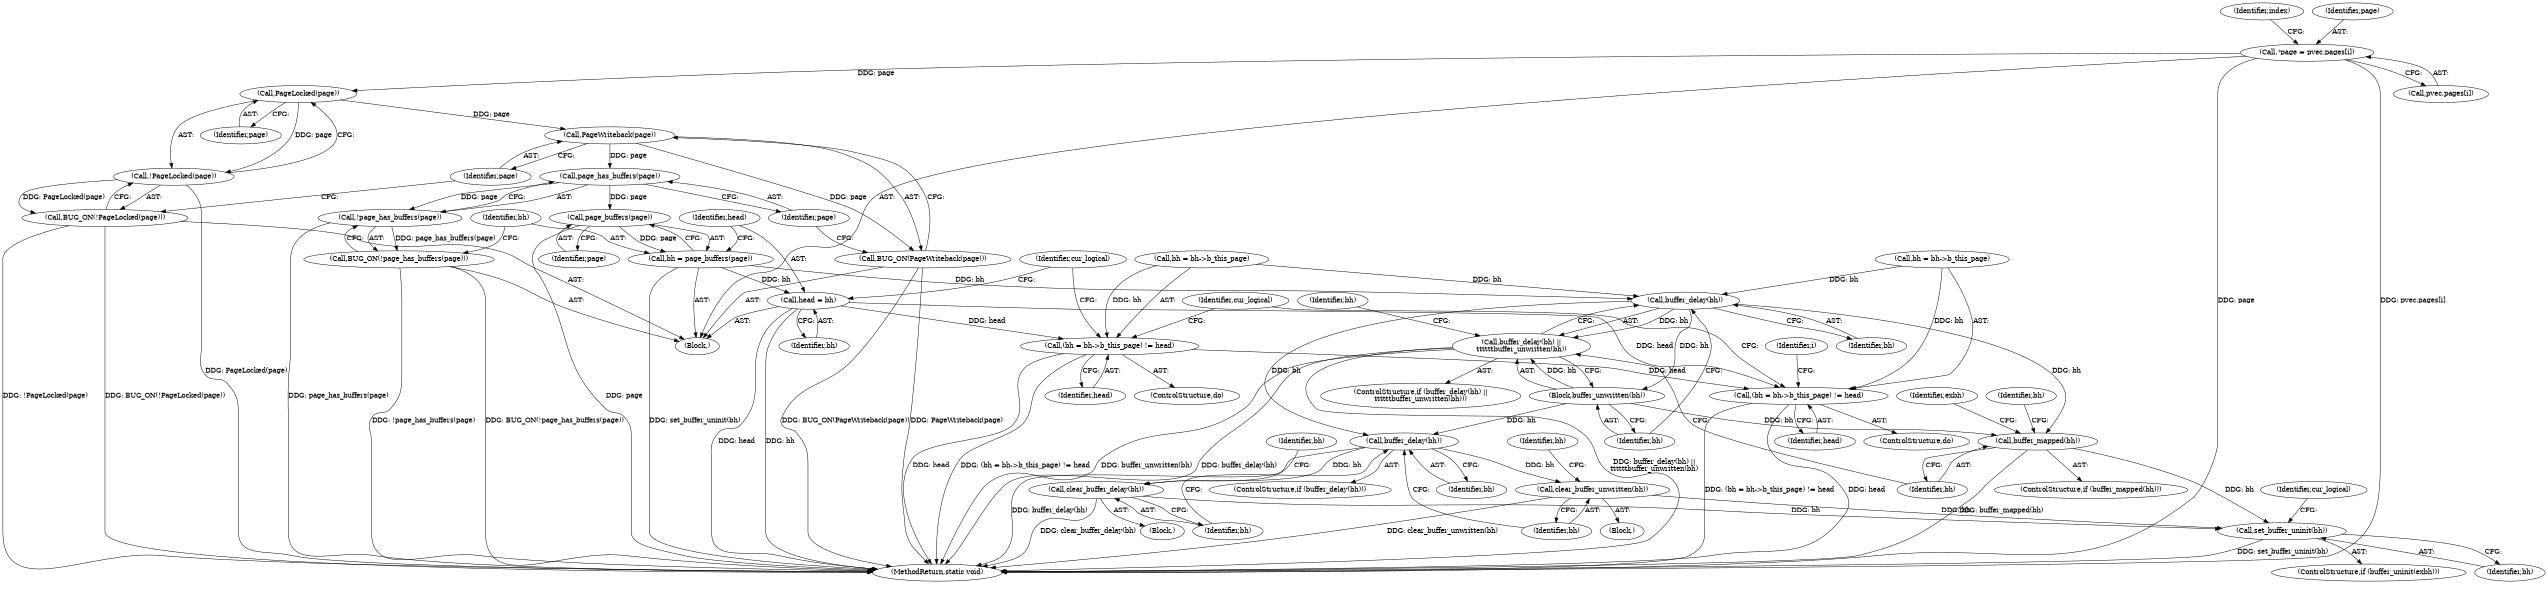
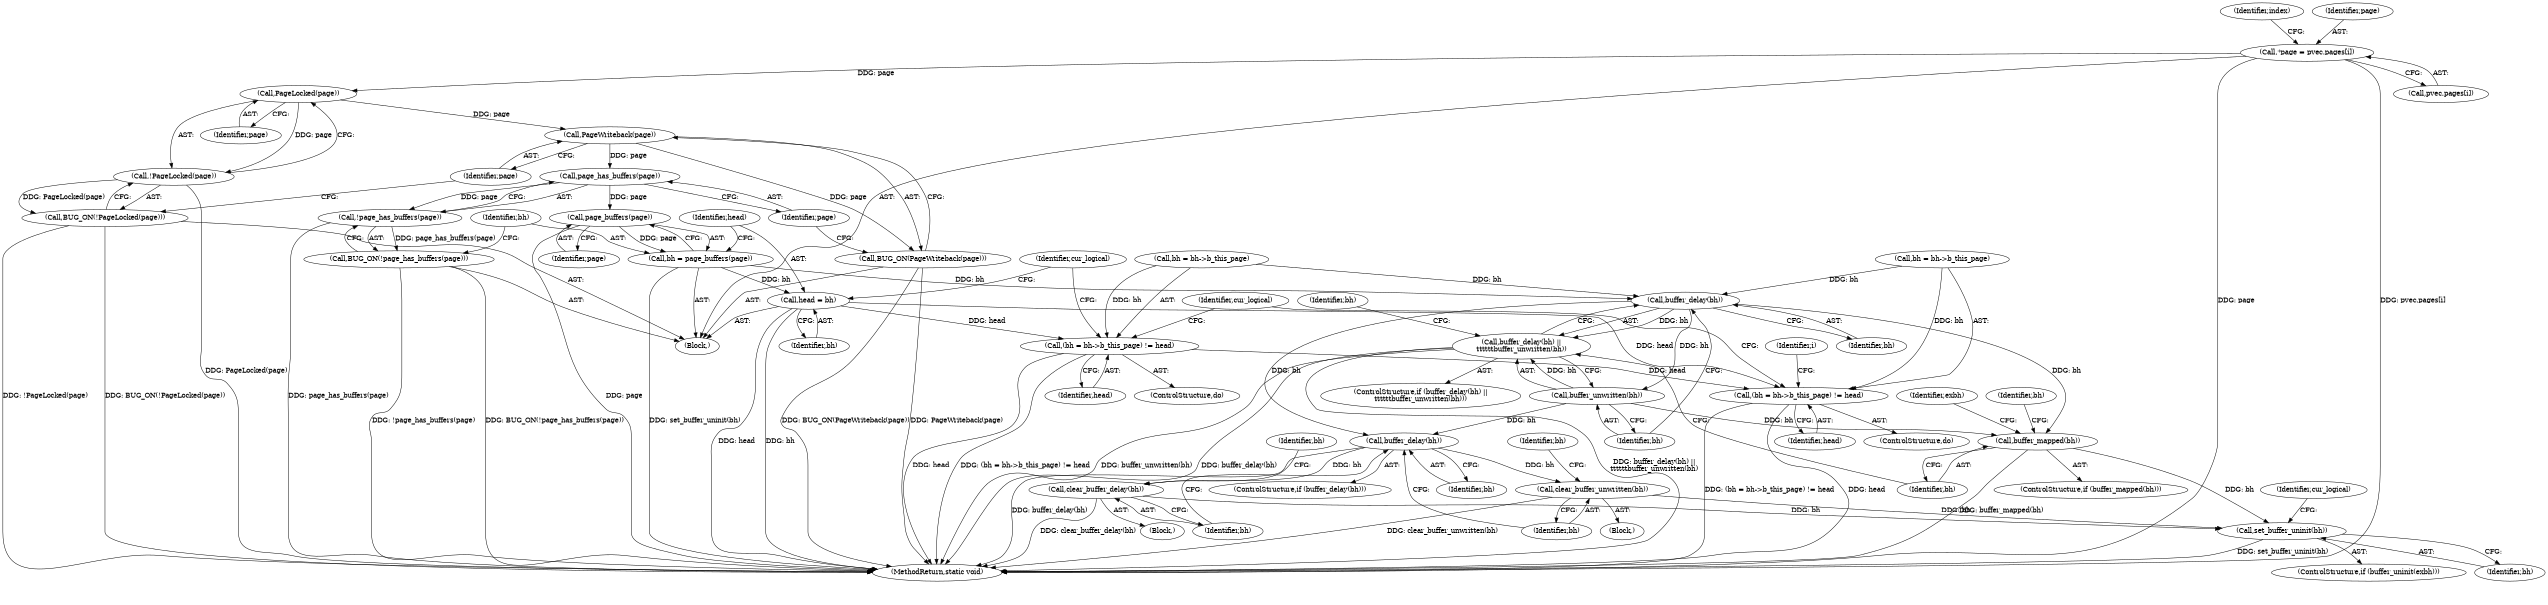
  digraph {
    n1 [label="(Call,*page = pvec.pages[i])"]
    n2 [label="(Call,PageLocked(page))"]
    n3 [label="(Block,)"]
    n4 [label="(MethodReturn,static void)"]
    n5 [label="(Call,pvec.pages[i])"]
    n6 [label="(Call,!PageLocked(page))"]
    n7 [label="(Call,PageWriteback(page))"]
    n8 [label="(Identifier,page)"]
    n9 [label="(Call,BUG_ON(!PageLocked(page)))"]
    n10 [label="(Call,BUG_ON(PageWriteback(page)))"]
    n11 [label="(Call,page_has_buffers(page))"]
    n12 [label="(Identifier,page)"]
    n13 [label="(Call,!page_has_buffers(page))"]
    n14 [label="(Call,page_buffers(page))"]
    n15 [label="(Identifier,page)"]
    n16 [label="(Call,BUG_ON(!page_has_buffers(page)))"]
    n17 [label="(Call,bh = page_buffers(page))"]
    n18 [label="(Identifier,page)"]
    n19 [label="(Call,head = bh)"]
    n20 [label="(Call,buffer_delay(bh))"]
    n21 [label="(Call,(bh = bh->b_this_page) != head)"]
    n22 [label="(Call,(bh = bh->b_this_page) != head)"]
    n23 [label="(Identifier,bh)"]
    n24 [label="(Call,buffer_delay(bh) ||\n\t\t\t\t\t\tbuffer_unwritten(bh))"]
-   n25 [label="(Block,buffer_unwritten(bh))"]
+   n25 [label="(Call,buffer_unwritten(bh))"]
    n26 [label="(Call,buffer_delay(bh))"]
    n27 [label="(Call,buffer_mapped(bh))"]
    n28 [label="(Identifier,bh)"]
    n29 [label="(Identifier,head)"]
    n30 [label="(ControlStructure,do)"]
    n31 [label="(Identifier,head)"]
    n32 [label="(ControlStructure,do)"]
    n33 [label="(ControlStructure,if (buffer_delay(bh) ||\n\t\t\t\t\t\tbuffer_unwritten(bh)))"]
    n34 [label="(Identifier,bh)"]
    n35 [label="(Call,clear_buffer_delay(bh))"]
    n36 [label="(Call,clear_buffer_unwritten(bh))"]
    n37 [label="(Identifier,bh)"]
    n38 [label="(ControlStructure,if (buffer_delay(bh)))"]
    n39 [label="(Call,set_buffer_uninit(bh))"]
    n40 [label="(ControlStructure,if (buffer_mapped(bh)))"]
    n41 [label="(Identifier,bh)"]
    n42 [label="(Identifier,bh)"]
    n43 [label="(Block,)"]
    n44 [label="(Identifier,bh)"]
    n45 [label="(Block,)"]
    n46 [label="(Identifier,bh)"]
    n47 [label="(ControlStructure,if (buffer_uninit(exbh)))"]
    n48 [label="(Identifier,bh)"]
    n49 [label="(Identifier,bh)"]
    n50 [label="(Identifier,index)"]
    n51 [label="(Identifier,head)"]
    n52 [label="(Identifier,page)"]
    n53 [label="(Identifier,bh)"]
    n54 [label="(Identifier,bh)"]
    n55 [label="(Identifier,exbh)"]
    n56 [label="(Call,bh = bh->b_this_page)"]
    n57 [label="(Identifier,i)"]
    n58 [label="(Call,bh = bh->b_this_page)"]
    n59 [label="(Identifier,bh)"]
    n60 [label="(Identifier,cur_logical)"]
    n61 [label="(Identifier,cur_logical)"]
    n62 [label="(Identifier,cur_logical)"]
    n1 -> n2 [label="DDG: page"]
    n1 -> n3 [label="AST: "]
    n1 -> n4 [label="DDG: page"]
    n1 -> n4 [label="DDG: pvec.pages[i]"]
    n1 -> n5 [label="CFG: "]
    n2 -> n6 [label="AST: "]
    n2 -> n6 [label="DDG: page"]
    n2 -> n7 [label="DDG: page"]
    n2 -> n8 [label="CFG: "]
    n5 -> n1 [label="AST: "]
    n6 -> n2 [label="CFG: "]
    n6 -> n4 [label="DDG: PageLocked(page)"]
    n6 -> n9 [label="AST: "]
    n6 -> n9 [label="DDG: PageLocked(page)"]
    n7 -> n10 [label="AST: "]
    n7 -> n10 [label="DDG: page"]
    n7 -> n11 [label="DDG: page"]
    n7 -> n12 [label="CFG: "]
    n8 -> n2 [label="AST: "]
    n9 -> n3 [label="AST: "]
    n9 -> n4 [label="DDG: BUG_ON(!PageLocked(page))"]
    n9 -> n4 [label="DDG: !PageLocked(page)"]
    n9 -> n6 [label="CFG: "]
    n10 -> n3 [label="AST: "]
    n10 -> n4 [label="DDG: BUG_ON(PageWriteback(page))"]
    n10 -> n4 [label="DDG: PageWriteback(page)"]
    n10 -> n7 [label="CFG: "]
    n11 -> n13 [label="AST: "]
    n11 -> n13 [label="DDG: page"]
    n11 -> n14 [label="DDG: page"]
    n11 -> n15 [label="CFG: "]
    n12 -> n7 [label="AST: "]
    n12 -> n9 [label="CFG: "]
    n13 -> n4 [label="DDG: page_has_buffers(page)"]
    n13 -> n11 [label="CFG: "]
    n13 -> n16 [label="AST: "]
    n13 -> n16 [label="DDG: page_has_buffers(page)"]
    n14 -> n4 [label="DDG: page"]
    n14 -> n17 [label="AST: "]
    n14 -> n17 [label="DDG: page"]
    n14 -> n18 [label="CFG: "]
    n15 -> n10 [label="CFG: "]
    n15 -> n11 [label="AST: "]
    n16 -> n3 [label="AST: "]
    n16 -> n4 [label="DDG: !page_has_buffers(page)"]
    n16 -> n4 [label="DDG: BUG_ON(!page_has_buffers(page))"]
    n16 -> n13 [label="CFG: "]
    n17 -> n3 [label="AST: "]
    n17 -> n4 [label="DDG: set_buffer_uninit(bh)"]
    n17 -> n14 [label="CFG: "]
    n17 -> n19 [label="DDG: bh"]
    n17 -> n20 [label="DDG: bh"]
    n18 -> n14 [label="AST: "]
    n19 -> n3 [label="AST: "]
    n19 -> n4 [label="DDG: bh"]
    n19 -> n4 [label="DDG: head"]
    n19 -> n21 [label="DDG: head"]
    n19 -> n22 [label="DDG: head"]
    n19 -> n23 [label="CFG: "]
    n20 -> n24 [label="AST: "]
    n20 -> n24 [label="DDG: bh"]
    n20 -> n25 [label="DDG: bh"]
    n20 -> n26 [label="DDG: bh"]
    n20 -> n27 [label="DDG: bh"]
    n20 -> n28 [label="CFG: "]
    n21 -> n4 [label="DDG: head"]
    n21 -> n4 [label="DDG: (bh = bh->b_this_page) != head"]
    n21 -> n22 [label="DDG: head"]
    n21 -> n29 [label="CFG: "]
    n21 -> n30 [label="AST: "]
    n22 -> n4 [label="DDG: head"]
    n22 -> n4 [label="DDG: (bh = bh->b_this_page) != head"]
    n22 -> n31 [label="CFG: "]
    n22 -> n32 [label="AST: "]
    n23 -> n19 [label="AST: "]
    n24 -> n4 [label="DDG: buffer_unwritten(bh)"]
    n24 -> n4 [label="DDG: buffer_delay(bh)"]
    n24 -> n4 [label="DDG: buffer_delay(bh) ||\n\t\t\t\t\t\tbuffer_unwritten(bh)"]
    n24 -> n20 [label="CFG: "]
    n24 -> n25 [label="CFG: "]
    n24 -> n33 [label="AST: "]
    n25 -> n24 [label="AST: "]
    n25 -> n24 [label="DDG: bh"]
    n25 -> n26 [label="DDG: bh"]
    n25 -> n27 [label="DDG: bh"]
    n25 -> n34 [label="CFG: "]
    n26 -> n4 [label="DDG: buffer_delay(bh)"]
    n26 -> n35 [label="DDG: bh"]
    n26 -> n36 [label="DDG: bh"]
    n26 -> n37 [label="CFG: "]
    n26 -> n38 [label="AST: "]
    n27 -> n4 [label="DDG: buffer_mapped(bh)"]
    n27 -> n39 [label="DDG: bh"]
    n27 -> n40 [label="AST: "]
    n27 -> n41 [label="CFG: "]
    n28 -> n20 [label="AST: "]
    n29 -> n21 [label="AST: "]
    n31 -> n22 [label="AST: "]
    n34 -> n20 [label="CFG: "]
    n34 -> n25 [label="AST: "]
    n35 -> n4 [label="DDG: clear_buffer_delay(bh)"]
    n35 -> n39 [label="DDG: bh"]
    n35 -> n42 [label="CFG: "]
    n35 -> n43 [label="AST: "]
    n36 -> n4 [label="DDG: clear_buffer_unwritten(bh)"]
    n36 -> n39 [label="DDG: bh"]
    n36 -> n44 [label="CFG: "]
    n36 -> n45 [label="AST: "]
    n37 -> n26 [label="AST: "]
    n39 -> n4 [label="DDG: set_buffer_uninit(bh)"]
    n39 -> n46 [label="CFG: "]
    n39 -> n47 [label="AST: "]
    n41 -> n24 [label="CFG: "]
    n41 -> n27 [label="AST: "]
    n42 -> n26 [label="CFG: "]
    n42 -> n35 [label="AST: "]
    n44 -> n26 [label="CFG: "]
    n44 -> n36 [label="AST: "]
    n46 -> n39 [label="AST: "]
    n48 -> n16 [label="CFG: "]
    n48 -> n17 [label="AST: "]
    n49 -> n27 [label="CFG: "]
    n50 -> n1 [label="CFG: "]
    n51 -> n17 [label="CFG: "]
    n51 -> n19 [label="AST: "]
    n52 -> n1 [label="AST: "]
    n53 -> n35 [label="CFG: "]
    n54 -> n36 [label="CFG: "]
    n55 -> n27 [label="CFG: "]
    n56 -> n20 [label="DDG: bh"]
    n56 -> n22 [label="AST: "]
    n56 -> n22 [label="DDG: bh"]
    n57 -> n22 [label="CFG: "]
    n58 -> n20 [label="DDG: bh"]
    n58 -> n21 [label="AST: "]
    n58 -> n21 [label="DDG: bh"]
    n59 -> n24 [label="CFG: "]
    n60 -> n19 [label="CFG: "]
    n60 -> n21 [label="CFG: "]
    n61 -> n21 [label="CFG: "]
    n61 -> n22 [label="CFG: "]
    n62 -> n39 [label="CFG: "]
  }
